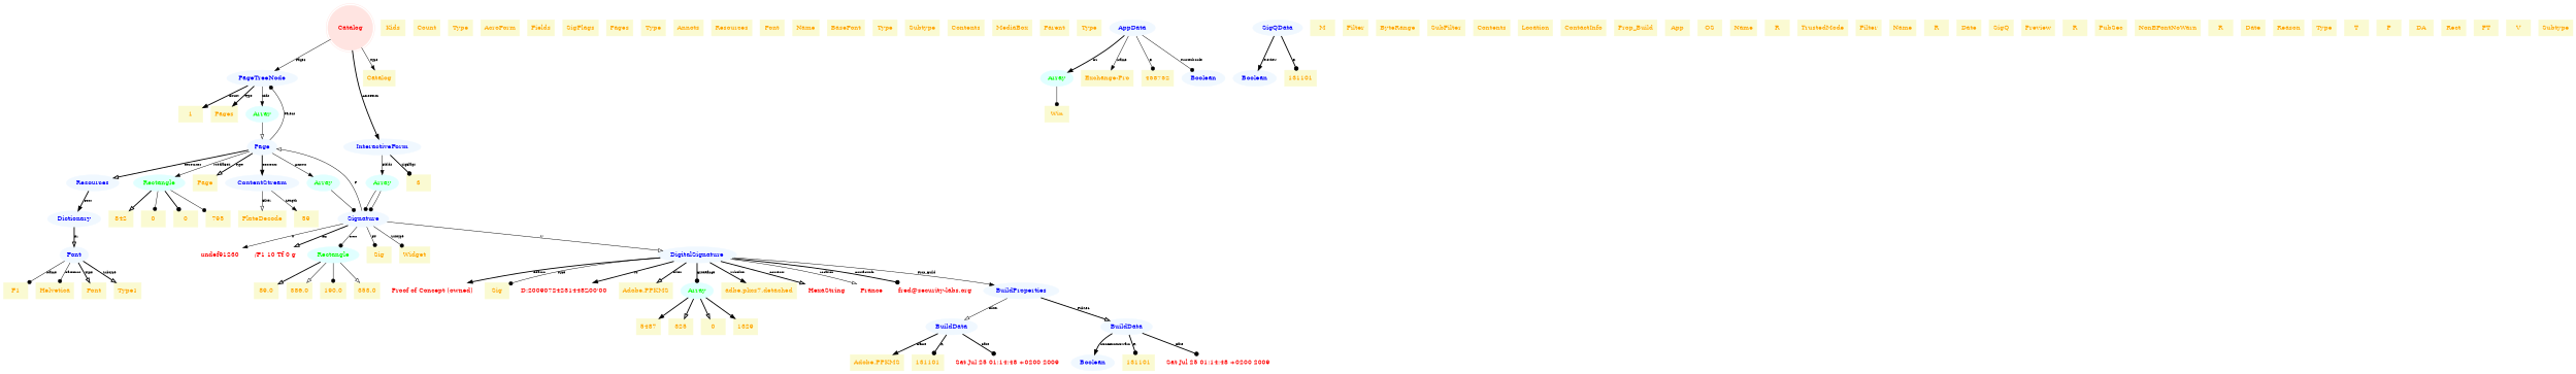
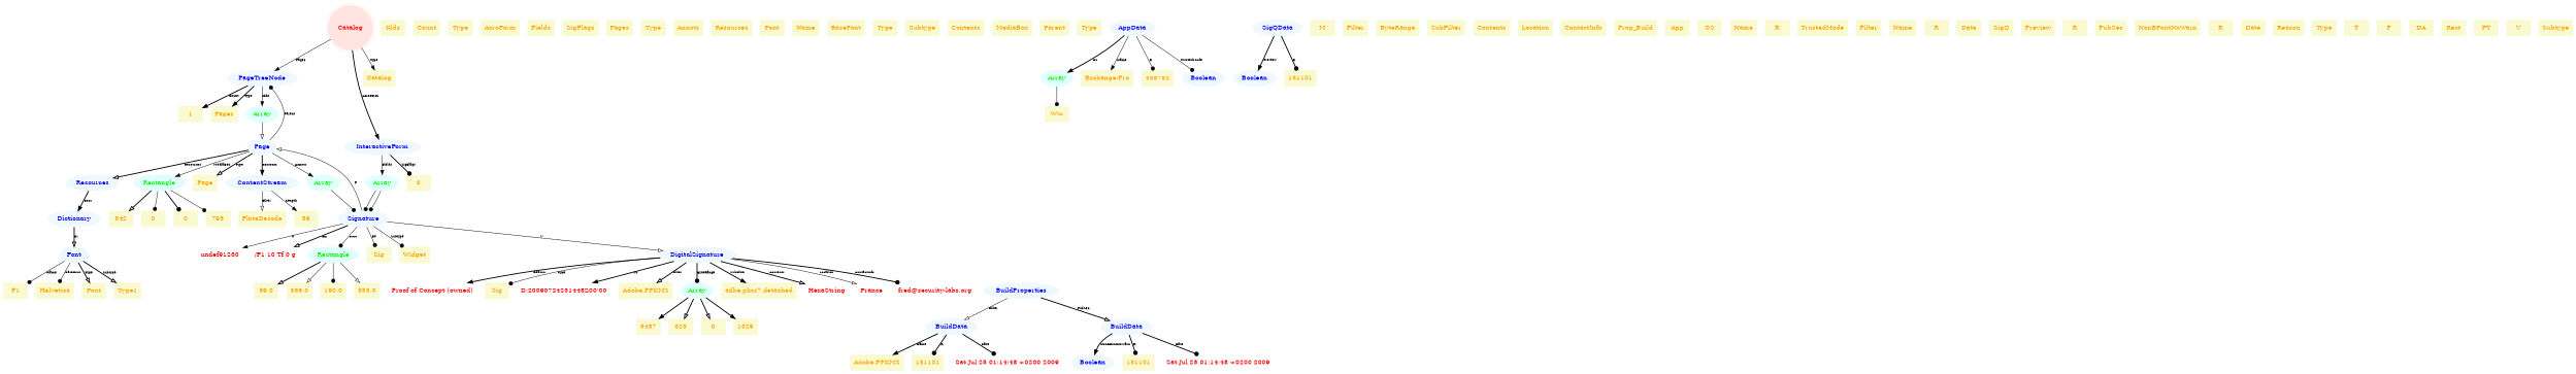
  digraph {
    node [color=lightgoldenrodyellow fontcolor=orange shape=polygon style=filled]
    edge [arrowhead=dot fontsize=7 style=bold]
    n1 [color=aliceblue fontcolor=blue label=PageTreeNode shape=ellipse]
    n2 [color=lightcyan fontcolor=green label=Array shape=ellipse]
    n3 [label=1]
    n4 [label=Pages]
    n5 [color=aliceblue fontcolor=blue label=Page shape=ellipse]
    n6 [color=aliceblue fontcolor=blue label=ContentStream shape=ellipse]
    n7 [color=lightcyan fontcolor=green label=Array shape=ellipse]
    n8 [color=aliceblue fontcolor=blue label=Resources shape=ellipse]
    n9 [color=lightcyan fontcolor=green label=Rectangle shape=ellipse]
    n10 [label=Page]
    n11 [label=Kids]
    n12 [label=FlateDecode]
    n13 [label=59]
    n14 [color=aliceblue fontcolor=blue label=Signature shape=ellipse]
    n15 [color=aliceblue fontcolor=blue label=Dictionary shape=ellipse]
    n16 [label=0]
    n17 [label=0]
    n18 [label=795]
    n19 [label=842]
    n20 [label=Count]
    n21 [label=Type]
    n22 [color=mistyrose fontcolor=red label=Catalog shape=doublecircle]
    n23 [color=aliceblue fontcolor=blue label=InteractiveForm shape=ellipse]
    n24 [label=Catalog]
    n25 [color=lightcyan fontcolor=green label=Array shape=ellipse]
    n26 [label=3]
    n27 [label=AcroForm]
    n28 [color=aliceblue fontcolor=blue label=DigitalSignature shape=ellipse]
    n29 [color=white fontcolor=red label=undef91230]
    n30 [color=white fontcolor=red label="/F1 10 Tf 0 g"]
    n31 [color=lightcyan fontcolor=green label=Rectangle shape=ellipse]
    n32 [label=Sig]
    n33 [label=Widget]
    n34 [label=Fields]
    n35 [color=white fontcolor=red label="D:20090724231448Z00'00"]
    n36 [label="Adobe.PPKMS"]
    n37 [color=lightcyan fontcolor=green label=Array shape=ellipse]
    n38 [label="adbe.pkcs7.detached"]
    n39 [color=white fontcolor=red label=HexaString]
    n40 [color=white fontcolor=red label=France]
    n41 [color=white fontcolor=red label="fred@security-labs.org"]
    n42 [color=aliceblue fontcolor=blue label=BuildProperties shape=ellipse]
    n43 [color=white fontcolor=red label="Proof of Concept (owned)"]
    n44 [label=Sig]
    n45 [label=89.0]
    n46 [label=386.0]
    n47 [label=190.0]
    n48 [label=353.0]
    n49 [label=SigFlags]
    n50 [label=Pages]
    n51 [label=Type]
    n52 [color=aliceblue fontcolor=blue label=Font shape=ellipse]
    n53 [label=Annots]
    n54 [label=Resources]
    n55 [label=F1]
    n56 [label=Helvetica]
    n57 [label=Font]
    n58 [label=Type1]
    n59 [label=Font]
    n60 [label=Name]
    n61 [label=BaseFont]
    n62 [label=Type]
    n63 [label=Subtype]
    n64 [label=Contents]
    n65 [label=MediaBox]
    n66 [label=Parent]
    n67 [label=Type]
    n68 [label=0]
    n69 [label=1329]
    n70 [label=5487]
    n71 [label=325]
    n72 [color=aliceblue fontcolor=blue label=BuildData shape=ellipse]
    n73 [color=aliceblue fontcolor=blue label=BuildData shape=ellipse]
    n74 [color=aliceblue fontcolor=blue label=AppData shape=ellipse]
    n75 [color=lightcyan fontcolor=green label=Array shape=ellipse]
    n76 [label="Exchange-Pro"]
    n77 [label=458752]
    n78 [color=aliceblue fontcolor=blue label=Boolean shape=ellipse]
    n79 [label="Adobe.PPKMS"]
    n80 [label=131101]
    n81 [color=white fontcolor=red label="Sat Jul 25 01:14:48 +0200 2009"]
    n82 [color=aliceblue fontcolor=blue label=SigQData shape=ellipse]
    n83 [color=aliceblue fontcolor=blue label=Boolean shape=ellipse]
    n84 [label=131101]
    n85 [color=aliceblue fontcolor=blue label=Boolean shape=ellipse]
    n86 [label=131101]
    n87 [color=white fontcolor=red label="Sat Jul 25 01:14:48 +0200 2009"]
    n88 [label=M]
    n89 [label=Filter]
    n90 [label=ByteRange]
    n91 [label=SubFilter]
    n92 [label=Contents]
    n93 [label=Location]
    n94 [label=ContactInfo]
    n95 [label=Prop_Build]
    n96 [label=Win]
    n97 [label=App]
    n98 [label=OS]
    n99 [label=Name]
    n100 [label=R]
    n101 [label=TrustedMode]
    n102 [label=Filter]
    n103 [label=Name]
    n104 [label=R]
    n105 [label=Date]
    n106 [label=SigQ]
    n107 [label=Preview]
    n108 [label=R]
    n109 [label=PubSec]
    n110 [label=NonEFontNoWarn]
    n111 [label=R]
    n112 [label=Date]
    n113 [label=Reason]
    n114 [label=Type]
    n115 [label=T]
    n116 [label=P]
    n117 [label=DA]
    n118 [label=Rect]
    n119 [label=FT]
    n120 [label=V]
    n121 [label=Subtype]
    n1 -> n2 [arrowhead=normal label=Kids style=solid]
    n1 -> n3 [arrowhead=normal label=Count]
    n1 -> n4 [arrowhead=normal label=Type]
    n2 -> n5 [arrowhead=onormal style=solid fontsize=""]
    n5 -> n1 [label=Parent style=solid]
    n5 -> n6 [arrowhead=normal label=Contents]
    n5 -> n7 [arrowhead=normal label=Annots style=solid]
    n5 -> n8 [arrowhead=onormal label=Resources]
    n5 -> n9 [arrowhead=normal label=MediaBox style=solid]
    n5 -> n10 [arrowhead=onormal label=Type]
    n6 -> n12 [arrowhead=onormal label=Filter style=solid]
    n6 -> n13 [arrowhead=normal label=Length style=solid]
    n7 -> n14 [style=solid fontsize=""]
    n8 -> n15 [arrowhead=normal label=Font]
    n9 -> n16 [style=solid fontsize=""]
    n9 -> n17 [fontsize=""]
    n9 -> n18 [style=solid fontsize=""]
    n9 -> n19 [arrowhead=onormal fontsize=""]
    n14 -> n5 [arrowhead=onormal label=P style=solid]
    n14 -> n28 [arrowhead=onormal label=V style=solid]
    n14 -> n29 [arrowhead=normal label=T style=solid]
    n14 -> n30 [arrowhead=onormal label=DA]
    n14 -> n31 [label=Rect style=solid]
    n14 -> n32 [label=FT style=solid]
    n14 -> n33 [label=Subtype style=solid]
    n15 -> n52 [arrowhead=onormal label=F1]
    n22 -> n1 [arrowhead=normal label=Pages style=solid]
    n22 -> n23 [arrowhead=normal label=AcroForm]
    n22 -> n24 [arrowhead=normal label=Type style=solid]
    n23 -> n25 [arrowhead=normal label=Fields style=solid]
    n23 -> n26 [label=SigFlags]
    n25 -> n14 [style=solid fontsize=""]
    n25 -> n14 [style=solid fontsize=""]
    n28 -> n35 [arrowhead=normal label=M]
    n28 -> n36 [arrowhead=onormal label=Filter]
    n28 -> n37 [label=ByteRange]
    n28 -> n38 [arrowhead=normal label=SubFilter]
    n28 -> n39 [arrowhead=onormal label=Contents]
    n28 -> n40 [arrowhead=onormal label=Location style=solid]
    n28 -> n41 [label=ContactInfo]
-   n28 -> n42 [arrowhead=normal label=Prop_Build style=solid]
    n28 -> n43 [arrowhead=normal label=Reason]
    n28 -> n44 [label=Type style=solid]
    n31 -> n45 [arrowhead=onormal fontsize=""]
    n31 -> n46 [arrowhead=onormal style=solid fontsize=""]
    n31 -> n47 [style=solid fontsize=""]
    n31 -> n48 [arrowhead=onormal style=solid fontsize=""]
    n37 -> n68 [arrowhead=onormal fontsize=""]
    n37 -> n69 [arrowhead=normal fontsize=""]
    n37 -> n70 [arrowhead=normal fontsize=""]
    n37 -> n71 [arrowhead=onormal fontsize=""]
    n42 -> n72 [arrowhead=onormal label=Filter style=solid]
    n42 -> n73 [arrowhead=onormal label=PubSec]
    n52 -> n55 [label=Name style=solid]
    n52 -> n56 [label=BaseFont style=solid]
    n52 -> n57 [arrowhead=onormal label=Type]
    n52 -> n58 [arrowhead=onormal label=Subtype]
    n72 -> n79 [arrowhead=normal label=Name]
    n72 -> n80 [label=R]
    n72 -> n81 [label=Date]
    n73 -> n85 [arrowhead=normal label=NonEFontNoWarn]
    n73 -> n86 [label=R]
    n73 -> n87 [label=Date]
    n74 -> n75 [arrowhead=normal label=OS]
    n74 -> n76 [arrowhead=normal label=Name style=solid]
    n74 -> n77 [label=R style=solid]
    n74 -> n78 [label=TrustedMode style=solid]
    n75 -> n96 [style=solid fontsize=""]
    n82 -> n83 [arrowhead=normal label=Preview]
    n82 -> n84 [label=R]
  }
